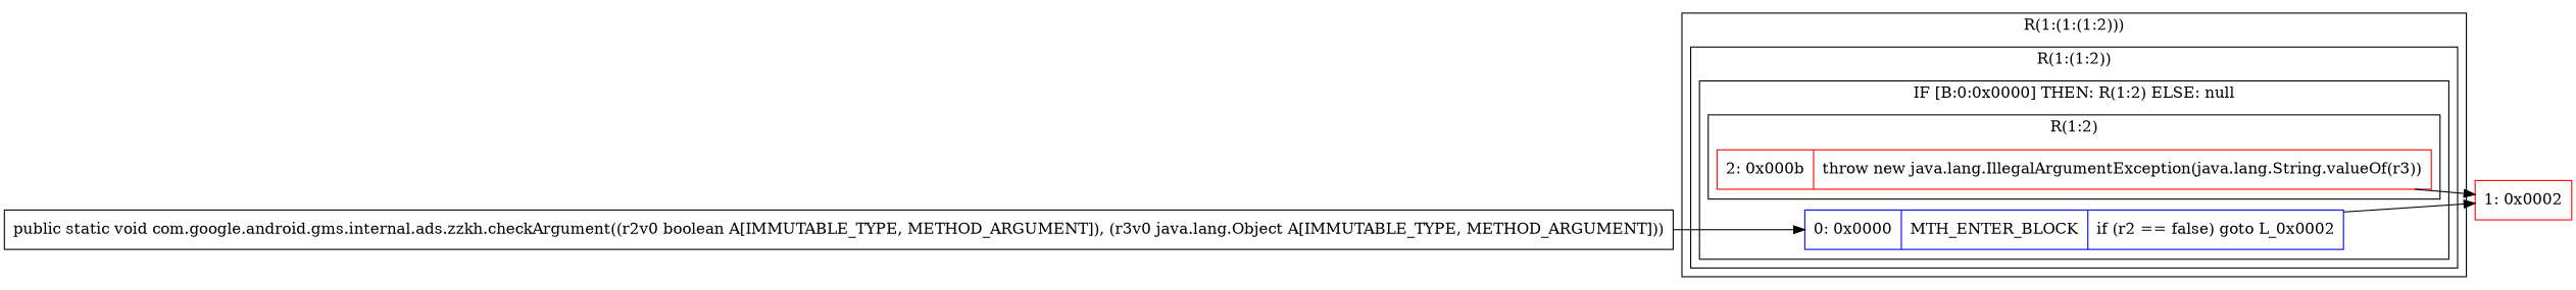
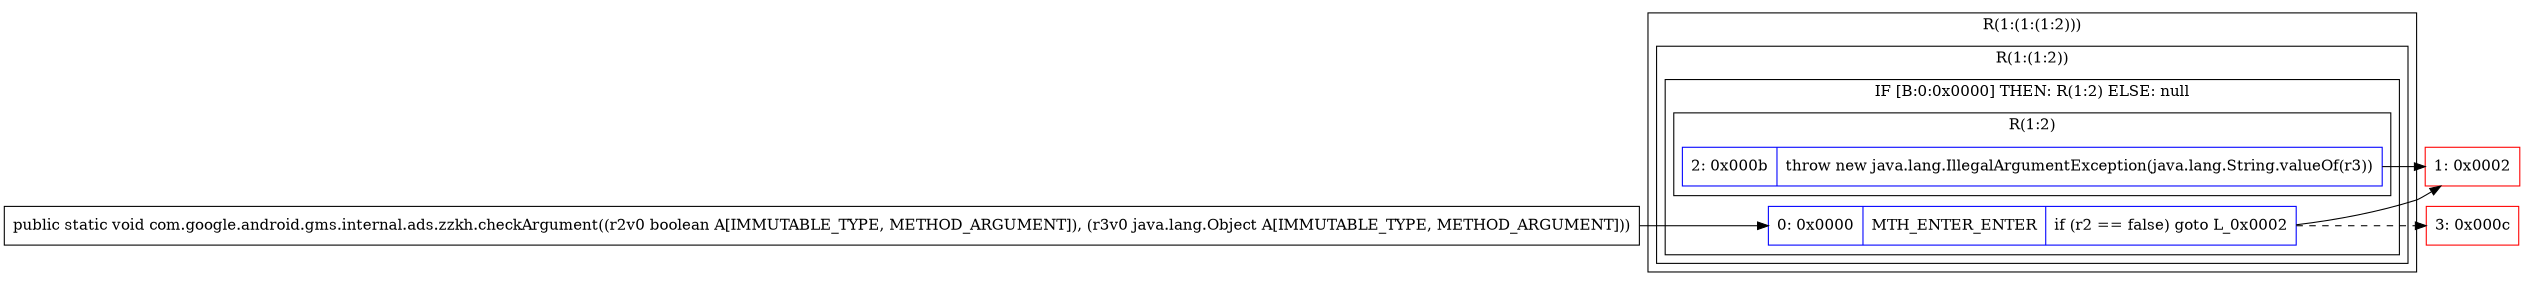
  digraph {
    rankdir=LR
    node [color=blue shape=record]
-   n1 [color=red label="{2\:\ 0x000b|throw new java.lang.IllegalArgumentException(java.lang.String.valueOf(r3))\l}"]
-   n2 [label="{0\:\ 0x0000|MTH_ENTER_BLOCK\l|if (r2 == false) goto L_0x0002\l}"]
+   n1 [label="{2\:\ 0x000b|throw new java.lang.IllegalArgumentException(java.lang.String.valueOf(r3))\l}"]
+   n2 [label="{0\:\ 0x0000|MTH_ENTER_ENTER\l|if (r2 == false) goto L_0x0002\l}"]
    n3 [color=red label="{1\:\ 0x0002}"]
+   n4 [color=red label="{3\:\ 0x000c}"]
    n5 [label="{public static void com.google.android.gms.internal.ads.zzkh.checkArgument((r2v0 boolean A[IMMUTABLE_TYPE, METHOD_ARGUMENT]), (r3v0 java.lang.Object A[IMMUTABLE_TYPE, METHOD_ARGUMENT])) }" color=""]
    subgraph cluster_1 {
      label="R(1:(1:(1:2)))"
      subgraph cluster_2 {
        label="R(1:(1:2))"
        subgraph cluster_3 {
          label="IF [B:0:0x0000] THEN: R(1:2) ELSE: null"
          n2
          subgraph cluster_4 {
            label="R(1:2)"
            n1
          }
        }
      }
    }
    n1 -> n3
    n2 -> n3
+   n2 -> n4 [style=dashed]
    n5 -> n2
  }
